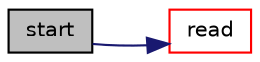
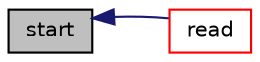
  digraph {
    rankdir=LR
    node [fontname=Helvetica fontsize=10 shape=record]
    n1 [color=black fillcolor=grey75 fontcolor=black height=0.2 label=start style=filled width=0.4]
    n2 [color=red height=0.2 label=read width=0.4]
-   n1 -> n2 [color=midnightblue fontname=Helvetica fontsize=10 labelfontname=Helvetica labelfontsize=10 style=solid]
+   n2 -> n1 [color=midnightblue fontname=Helvetica fontsize=10 labelfontname=Helvetica labelfontsize=10 style=solid]
  }
